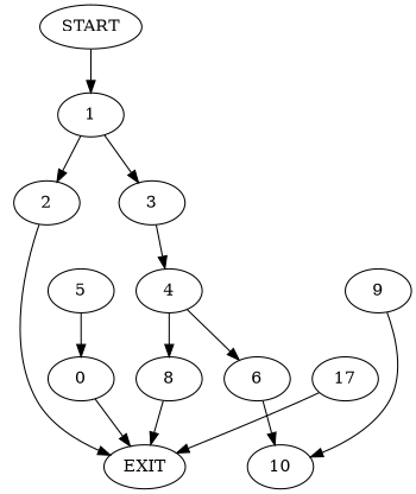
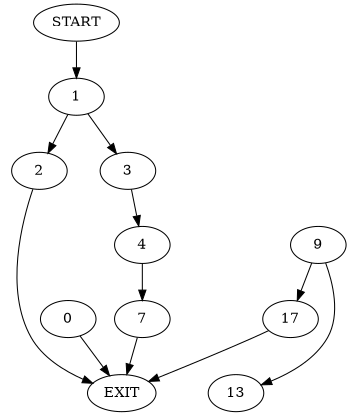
  digraph {
    n1 [label=START]
    1
    2
    3
    n5 [label=EXIT]
    4
-   6
-   7 [label=8]
+   7
    n9 [label=0]
-   5
-   10
+   10 [label=13]
    9
    n13 [label=17]
    n1 -> 1
    1 -> 2
    1 -> 3
    2 -> n5
    3 -> 4
-   4 -> 6
    4 -> 7
-   6 -> 10
    7 -> n5
    n9 -> n5
-   5 -> n9
    9 -> 10
+   9 -> n13
    n13 -> n5
  }
